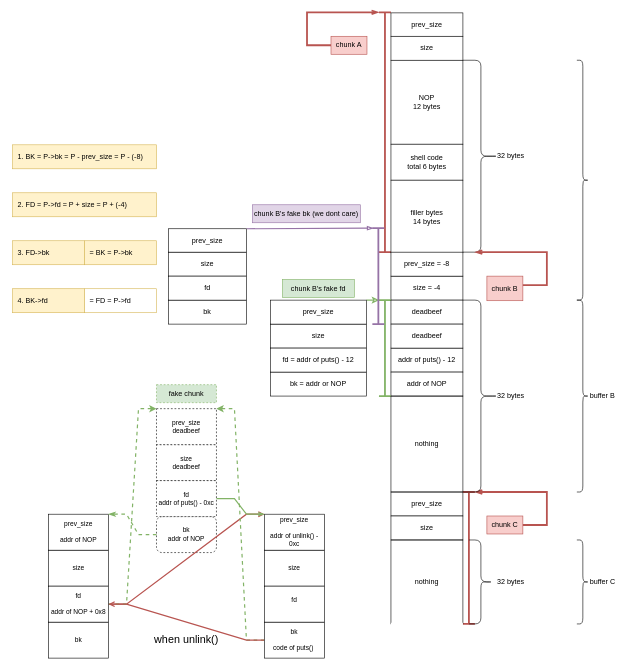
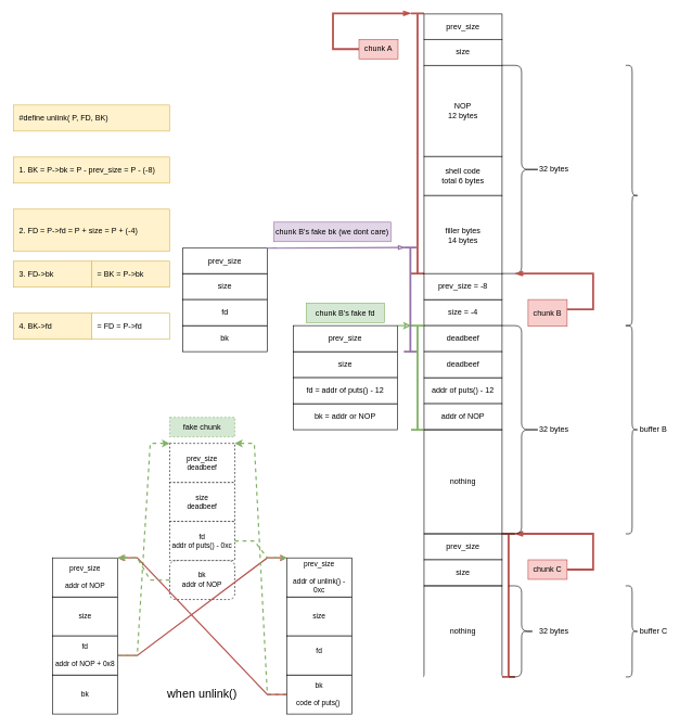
  <mxCell id="0" />
  <mxCell id="1" parent="0" />
  <mxCell id="2" value="bk = addr or NOP" style="rounded=0;whiteSpace=wrap;html=1;" parent="1" vertex="1"><mxGeometry x="450" y="620" width="160" height="40" as="geometry" /></mxCell>
  <mxCell id="3" value="size" style="rounded=0;whiteSpace=wrap;html=1;" parent="1" vertex="1"><mxGeometry x="450" y="540" width="160" height="40" as="geometry" /></mxCell>
  <mxCell id="4" value="fd = addr of puts() - 12" style="rounded=0;whiteSpace=wrap;html=1;" parent="1" vertex="1"><mxGeometry x="450" y="580" width="160" height="40" as="geometry" /></mxCell>
  <mxCell id="5" value="" style="shape=crossbar;whiteSpace=wrap;html=1;rounded=1;direction=south;strokeWidth=3;fillColor=#f8cecc;strokeColor=#b85450;" parent="1" vertex="1"><mxGeometry x="631" y="20" width="20" height="400" as="geometry" /></mxCell>
  <mxCell id="6" value="size = -4" style="rounded=0;whiteSpace=wrap;html=1;" parent="1" vertex="1"><mxGeometry x="651" y="460" width="120" height="40" as="geometry" /></mxCell>
  <mxCell id="7" value="addr&amp;nbsp;of puts() - 12" style="rounded=0;whiteSpace=wrap;html=1;" parent="1" vertex="1"><mxGeometry x="651" y="580" width="120" height="40" as="geometry" /></mxCell>
  <mxCell id="8" value="addr of NOP" style="rounded=0;whiteSpace=wrap;html=1;" parent="1" vertex="1"><mxGeometry x="651" y="620" width="120" height="40" as="geometry" /></mxCell>
  <mxCell id="9" value="prev_size" style="rounded=0;whiteSpace=wrap;html=1;" parent="1" vertex="1"><mxGeometry x="651" y="21" width="120" height="39" as="geometry" /></mxCell>
  <mxCell id="10" value="size" style="rounded=0;whiteSpace=wrap;html=1;" parent="1" vertex="1"><mxGeometry x="651" y="60" width="120" height="40" as="geometry" /></mxCell>
  <mxCell id="11" value="NOP&lt;br&gt;12 bytes" style="rounded=0;whiteSpace=wrap;html=1;" parent="1" vertex="1"><mxGeometry x="651" y="100" width="120" height="140" as="geometry" /></mxCell>
  <mxCell id="12" value="shell code&lt;br&gt;total 6 bytes" style="rounded=0;whiteSpace=wrap;html=1;" parent="1" vertex="1"><mxGeometry x="651" y="240" width="120" height="60" as="geometry" /></mxCell>
  <mxCell id="13" value="filler bytes&lt;br&gt;14 bytes" style="rounded=0;whiteSpace=wrap;html=1;" parent="1" vertex="1"><mxGeometry x="651" y="300" width="120" height="121" as="geometry" /></mxCell>
  <mxCell id="14" value="" style="shape=curlyBracket;whiteSpace=wrap;html=1;rounded=1;flipV=0;flipH=1;" parent="1" vertex="1"><mxGeometry x="771" y="100" width="60" height="320" as="geometry" /></mxCell>
  <mxCell id="15" value="32 bytes" style="text;html=1;strokeColor=none;fillColor=none;align=center;verticalAlign=middle;whiteSpace=wrap;rounded=0;" parent="1" vertex="1"><mxGeometry x="821" y="245" width="60" height="30" as="geometry" /></mxCell>
  <mxCell id="16" value="prev_size" style="rounded=0;whiteSpace=wrap;html=1;" parent="1" vertex="1"><mxGeometry x="651" y="820" width="120" height="40" as="geometry" /></mxCell>
  <mxCell id="17" value="size" style="rounded=0;whiteSpace=wrap;html=1;" parent="1" vertex="1"><mxGeometry x="651" y="860" width="120" height="40" as="geometry" /></mxCell>
  <mxCell id="18" value="&amp;nbsp; 1. BK = P-&amp;gt;bk&amp;nbsp;= P - prev_size = P - (-8)" style="rounded=0;whiteSpace=wrap;html=1;align=left;fillColor=#fff2cc;strokeColor=#d6b656;" parent="1" vertex="1"><mxGeometry x="20" y="241" width="240" height="40" as="geometry" /></mxCell>
  <mxCell id="19" value="chunk A" style="text;html=1;strokeColor=#b85450;fillColor=#f8cecc;align=center;verticalAlign=middle;whiteSpace=wrap;rounded=0;" parent="1" vertex="1"><mxGeometry x="551" y="60" width="60" height="30" as="geometry" /></mxCell>
  <mxCell id="20" value="prev_size = -8" style="rounded=0;whiteSpace=wrap;html=1;" parent="1" vertex="1"><mxGeometry x="651" y="420" width="120" height="40" as="geometry" /></mxCell>
  <mxCell id="21" value="&amp;nbsp; 4. BK-&amp;gt;fd" style="rounded=0;whiteSpace=wrap;html=1;align=left;fillColor=#fff2cc;strokeColor=#d6b656;" parent="1" vertex="1"><mxGeometry x="20" y="481" width="120" height="40" as="geometry" /></mxCell>
  <mxCell id="22" value="" style="shape=crossbar;whiteSpace=wrap;html=1;rounded=1;direction=south;strokeWidth=3;fillColor=#f8cecc;strokeColor=#b85450;" parent="1" vertex="1"><mxGeometry x="771" y="820" width="20" height="220" as="geometry" /></mxCell>
- <mxCell id="24" value="&amp;nbsp; 2. FD = P-&amp;gt;fd = P + size = P + (-4)" style="rounded=0;whiteSpace=wrap;html=1;align=left;fillColor=#fff2cc;strokeColor=#d6b656;" parent="1" vertex="1"><mxGeometry x="20" y="321" width="240" height="40" as="geometry" /></mxCell>
+ <mxCell id="23" value="&amp;nbsp; #define unlink( P, FD, BK)" style="rounded=0;whiteSpace=wrap;html=1;align=left;fillColor=#fff2cc;strokeColor=#d6b656;" parent="1" vertex="1"><mxGeometry x="20" y="161" width="240" height="40" as="geometry" /></mxCell>
+ <mxCell id="24" value="&amp;nbsp; 2. FD = P-&amp;gt;fd = P + size = P + (-4)" style="rounded=0;whiteSpace=wrap;html=1;align=left;fillColor=#fff2cc;strokeColor=#d6b656;" parent="1" vertex="1"><mxGeometry x="20" y="321" width="240" height="65" as="geometry" /></mxCell>
  <mxCell id="25" value="&amp;nbsp; 3. FD-&amp;gt;bk" style="rounded=0;whiteSpace=wrap;html=1;align=left;fillColor=#fff2cc;strokeColor=#d6b656;" parent="1" vertex="1"><mxGeometry x="20" y="401" width="120" height="40" as="geometry" /></mxCell>
  <mxCell id="26" style="edgeStyle=none;rounded=0;orthogonalLoop=1;jettySize=auto;html=1;exitX=1;exitY=0;exitDx=0;exitDy=0;entryX=0;entryY=1;entryDx=0;entryDy=0;entryPerimeter=0;fontSize=15;endArrow=classic;endFill=0;strokeColor=#82b366;strokeWidth=2;fillColor=#d5e8d4;" parent="1" source="27" target="34" edge="1"><mxGeometry relative="1" as="geometry" /></mxCell>
  <mxCell id="27" value="prev_size" style="rounded=0;whiteSpace=wrap;html=1;" parent="1" vertex="1"><mxGeometry x="450" y="500" width="160" height="40" as="geometry" /></mxCell>
  <mxCell id="28" value="&amp;nbsp; = FD = P-&amp;gt;fd" style="rounded=0;whiteSpace=wrap;html=1;align=left;fillColor=#ffffff;strokeColor=#d6b656;" parent="1" vertex="1"><mxGeometry x="140" y="481" width="120" height="40" as="geometry" /></mxCell>
  <mxCell id="29" style="edgeStyle=orthogonalEdgeStyle;rounded=0;orthogonalLoop=1;jettySize=auto;html=1;endArrow=openThin;endFill=0;strokeWidth=3;exitX=0;exitY=0.5;exitDx=0;exitDy=0;fillColor=#f8cecc;strokeColor=#b85450;" parent="1" source="19" edge="1"><mxGeometry relative="1" as="geometry"><mxPoint x="551" y="85" as="sourcePoint" /><mxPoint x="631" y="20" as="targetPoint" /><Array as="points"><mxPoint x="511" y="75" /><mxPoint x="511" y="20" /></Array></mxGeometry></mxCell>
  <mxCell id="30" value="chunk C" style="text;html=1;strokeColor=#b85450;fillColor=#f8cecc;align=center;verticalAlign=middle;whiteSpace=wrap;rounded=0;" parent="1" vertex="1"><mxGeometry x="811" y="860" width="60" height="30" as="geometry" /></mxCell>
  <mxCell id="31" value="chunk B" style="text;html=1;strokeColor=#b85450;fillColor=#f8cecc;align=center;verticalAlign=middle;whiteSpace=wrap;rounded=0;" parent="1" vertex="1"><mxGeometry x="811" y="460" width="60" height="41" as="geometry" /></mxCell>
  <mxCell id="32" style="edgeStyle=orthogonalEdgeStyle;rounded=0;orthogonalLoop=1;jettySize=auto;html=1;endArrow=openThin;endFill=0;strokeWidth=3;exitX=0;exitY=0.5;exitDx=0;exitDy=0;fillColor=#f8cecc;strokeColor=#b85450;" parent="1" edge="1"><mxGeometry relative="1" as="geometry"><mxPoint x="871" y="475" as="sourcePoint" /><mxPoint x="791" y="420" as="targetPoint" /><Array as="points"><mxPoint x="911" y="475" /><mxPoint x="911" y="420" /></Array></mxGeometry></mxCell>
  <mxCell id="33" style="edgeStyle=orthogonalEdgeStyle;rounded=0;orthogonalLoop=1;jettySize=auto;html=1;endArrow=openThin;endFill=0;strokeWidth=3;exitX=0;exitY=0.5;exitDx=0;exitDy=0;fillColor=#f8cecc;strokeColor=#b85450;" parent="1" edge="1"><mxGeometry relative="1" as="geometry"><mxPoint x="871" y="875" as="sourcePoint" /><mxPoint x="791" y="820" as="targetPoint" /><Array as="points"><mxPoint x="911" y="875" /><mxPoint x="911" y="820" /></Array></mxGeometry></mxCell>
  <mxCell id="34" value="" style="shape=crossbar;whiteSpace=wrap;html=1;rounded=1;direction=south;strokeWidth=3;fillColor=#d5e8d4;strokeColor=#82b366;" parent="1" vertex="1"><mxGeometry x="631" y="500" width="20" height="160" as="geometry" /></mxCell>
  <mxCell id="35" value="&amp;nbsp; = BK = P-&amp;gt;bk" style="rounded=0;whiteSpace=wrap;html=1;align=left;fillColor=#fff2cc;strokeColor=#d6b656;" parent="1" vertex="1"><mxGeometry x="140" y="401" width="120" height="40" as="geometry" /></mxCell>
  <mxCell id="36" value="" style="shape=curlyBracket;whiteSpace=wrap;html=1;rounded=1;flipH=1;strokeWidth=1;fillColor=none;" parent="1" vertex="1"><mxGeometry x="961" y="100" width="20" height="400" as="geometry" /></mxCell>
  <mxCell id="37" value="" style="shape=curlyBracket;whiteSpace=wrap;html=1;rounded=1;flipH=1;strokeWidth=1;fillColor=none;" parent="1" vertex="1"><mxGeometry x="961" y="500" width="20" height="320" as="geometry" /></mxCell>
  <mxCell id="38" value="nothing" style="rounded=0;whiteSpace=wrap;html=1;strokeWidth=1;fillColor=none;" parent="1" vertex="1"><mxGeometry x="651" y="660" width="120" height="160" as="geometry" /></mxCell>
  <mxCell id="39" value="nothing" style="rounded=0;whiteSpace=wrap;html=1;strokeWidth=1;fillColor=none;" parent="1" vertex="1"><mxGeometry x="651" y="900" width="120" height="140" as="geometry" /></mxCell>
  <mxCell id="40" value="" style="endArrow=none;html=1;rounded=0;strokeWidth=4;strokeColor=#FFFFFF;" parent="1" edge="1"><mxGeometry width="50" height="50" relative="1" as="geometry"><mxPoint x="651" y="1040" as="sourcePoint" /><mxPoint x="771" y="1040" as="targetPoint" /></mxGeometry></mxCell>
  <mxCell id="41" value="" style="shape=curlyBracket;whiteSpace=wrap;html=1;rounded=1;flipV=0;flipH=1;" parent="1" vertex="1"><mxGeometry x="771" y="500" width="60" height="320" as="geometry" /></mxCell>
  <mxCell id="42" value="32 bytes" style="text;html=1;strokeColor=none;fillColor=none;align=center;verticalAlign=middle;whiteSpace=wrap;rounded=0;" parent="1" vertex="1"><mxGeometry x="821" y="645" width="60" height="30" as="geometry" /></mxCell>
  <mxCell id="43" value="buffer B" style="text;html=1;strokeColor=none;fillColor=none;align=left;verticalAlign=middle;whiteSpace=wrap;rounded=0;" parent="1" vertex="1"><mxGeometry x="981" y="645" width="60" height="30" as="geometry" /></mxCell>
  <mxCell id="44" value="" style="shape=curlyBracket;whiteSpace=wrap;html=1;rounded=1;flipH=1;strokeWidth=1;fillColor=none;" parent="1" vertex="1"><mxGeometry x="961" y="900" width="20" height="140" as="geometry" /></mxCell>
  <mxCell id="45" value="buffer C" style="text;html=1;strokeColor=none;fillColor=none;align=left;verticalAlign=middle;whiteSpace=wrap;rounded=0;" parent="1" vertex="1"><mxGeometry x="981" y="955" width="60" height="30" as="geometry" /></mxCell>
  <mxCell id="46" value="" style="shape=curlyBracket;whiteSpace=wrap;html=1;rounded=1;flipV=0;flipH=1;" parent="1" vertex="1"><mxGeometry x="781" y="900" width="40" height="140" as="geometry" /></mxCell>
  <mxCell id="47" value="32 bytes" style="text;html=1;strokeColor=none;fillColor=none;align=center;verticalAlign=middle;whiteSpace=wrap;rounded=0;" parent="1" vertex="1"><mxGeometry x="821" y="955" width="60" height="30" as="geometry" /></mxCell>
  <mxCell id="48" value="bk&lt;br style=&quot;font-size: 11px&quot;&gt;addr of NOP" style="whiteSpace=wrap;html=1;dashed=1;fontSize=11;rounded=1;" parent="1" vertex="1"><mxGeometry x="260" y="861" width="100" height="60" as="geometry" /></mxCell>
  <mxCell id="49" value="size&lt;br style=&quot;font-size: 11px&quot;&gt;deadbeef" style="rounded=0;whiteSpace=wrap;html=1;dashed=1;fontSize=11;" parent="1" vertex="1"><mxGeometry x="260" y="741" width="100" height="60" as="geometry" /></mxCell>
  <mxCell id="50" value="fd&lt;br style=&quot;font-size: 11px&quot;&gt;addr of puts() - 0xc" style="rounded=0;whiteSpace=wrap;html=1;dashed=1;fontSize=11;" parent="1" vertex="1"><mxGeometry x="260" y="801" width="100" height="60" as="geometry" /></mxCell>
  <mxCell id="51" value="prev_size&lt;br style=&quot;font-size: 11px&quot;&gt;deadbeef" style="rounded=0;whiteSpace=wrap;html=1;dashed=1;fontSize=11;" parent="1" vertex="1"><mxGeometry x="260" y="681" width="100" height="60" as="geometry" /></mxCell>
  <mxCell id="52" value="fake chunk" style="text;html=1;strokeColor=#82b366;fillColor=#d5e8d4;align=center;verticalAlign=middle;whiteSpace=wrap;rounded=0;dashed=1;" parent="1" vertex="1"><mxGeometry x="260" y="641" width="100" height="30" as="geometry" /></mxCell>
  <mxCell id="53" value="bk" style="rounded=0;whiteSpace=wrap;html=1;fontSize=11;" parent="1" vertex="1"><mxGeometry x="80" y="1037" width="100" height="60" as="geometry" /></mxCell>
  <mxCell id="54" value="size" style="rounded=0;whiteSpace=wrap;html=1;fontSize=11;" parent="1" vertex="1"><mxGeometry x="80" y="917" width="100" height="60" as="geometry" /></mxCell>
  <mxCell id="55" style="edgeStyle=entityRelationEdgeStyle;rounded=0;orthogonalLoop=1;jettySize=auto;html=1;exitX=1;exitY=0.5;exitDx=0;exitDy=0;entryX=0;entryY=0;entryDx=0;entryDy=0;fillColor=#f8cecc;strokeColor=#b85450;strokeWidth=2;fontSize=11;endArrow=open;endFill=0;" parent="1" source="57" target="73" edge="1"><mxGeometry relative="1" as="geometry" /></mxCell>
  <mxCell id="56" style="edgeStyle=entityRelationEdgeStyle;rounded=0;orthogonalLoop=1;jettySize=auto;html=1;exitX=1;exitY=0.5;exitDx=0;exitDy=0;entryX=0;entryY=0;entryDx=0;entryDy=0;dashed=1;fillColor=#d5e8d4;strokeColor=#82b366;strokeWidth=2;" parent="1" source="57" target="51" edge="1"><mxGeometry relative="1" as="geometry" /></mxCell>
  <mxCell id="57" value="fd&lt;br style=&quot;font-size: 11px&quot;&gt;&lt;br style=&quot;font-size: 11px&quot;&gt;addr of NOP + 0x8" style="rounded=0;whiteSpace=wrap;html=1;fontSize=11;" parent="1" vertex="1"><mxGeometry x="80" y="977" width="100" height="60" as="geometry" /></mxCell>
  <mxCell id="58" value="deadbeef" style="rounded=0;whiteSpace=wrap;html=1;" parent="1" vertex="1"><mxGeometry x="651" y="500" width="120" height="40" as="geometry" /></mxCell>
  <mxCell id="59" value="deadbeef" style="rounded=0;whiteSpace=wrap;html=1;" parent="1" vertex="1"><mxGeometry x="651" y="540" width="120" height="40" as="geometry" /></mxCell>
  <mxCell id="60" value="" style="shape=crossbar;whiteSpace=wrap;html=1;rounded=1;direction=south;strokeWidth=3;fillColor=#e1d5e7;strokeColor=#9673a6;" parent="1" vertex="1"><mxGeometry x="620" y="380" width="20" height="160" as="geometry" /></mxCell>
  <mxCell id="61" value="chunk B's fake bk (we dont care)" style="text;html=1;strokeColor=#9673a6;fillColor=#e1d5e7;align=center;verticalAlign=middle;whiteSpace=wrap;rounded=0;" parent="1" vertex="1"><mxGeometry x="420" y="341" width="180" height="30" as="geometry" /></mxCell>
  <mxCell id="62" style="edgeStyle=none;rounded=0;orthogonalLoop=1;jettySize=auto;html=1;exitX=1;exitY=0;exitDx=0;exitDy=0;fontSize=15;endArrow=blockThin;endFill=0;strokeColor=#9673a6;strokeWidth=2;fillColor=#e1d5e7;entryX=0;entryY=1;entryDx=0;entryDy=0;entryPerimeter=0;" parent="1" source="66" edge="1"><mxGeometry relative="1" as="geometry"><mxPoint x="412" y="380" as="sourcePoint" /><mxPoint x="622" y="380" as="targetPoint" /></mxGeometry></mxCell>
  <mxCell id="63" value="bk" style="rounded=0;whiteSpace=wrap;html=1;" parent="1" vertex="1"><mxGeometry x="280" y="500" width="130" height="40" as="geometry" /></mxCell>
  <mxCell id="64" value="size" style="rounded=0;whiteSpace=wrap;html=1;" parent="1" vertex="1"><mxGeometry x="280" y="420" width="130" height="40" as="geometry" /></mxCell>
  <mxCell id="65" value="fd" style="rounded=0;whiteSpace=wrap;html=1;" parent="1" vertex="1"><mxGeometry x="280" y="460" width="130" height="40" as="geometry" /></mxCell>
  <mxCell id="66" value="prev_size" style="rounded=0;whiteSpace=wrap;html=1;" parent="1" vertex="1"><mxGeometry x="280" y="381" width="130" height="39" as="geometry" /></mxCell>
  <mxCell id="67" value="chunk B's fake fd" style="text;html=1;strokeColor=#82b366;fillColor=#d5e8d4;align=center;verticalAlign=middle;whiteSpace=wrap;rounded=0;" parent="1" vertex="1"><mxGeometry x="470" y="465.5" width="120" height="30" as="geometry" /></mxCell>
  <mxCell id="68" style="edgeStyle=entityRelationEdgeStyle;rounded=0;orthogonalLoop=1;jettySize=auto;html=1;exitX=0;exitY=0.5;exitDx=0;exitDy=0;entryX=1;entryY=0;entryDx=0;entryDy=0;dashed=1;fillColor=#d5e8d4;strokeColor=#82b366;strokeWidth=2;" parent="1" source="70" target="51" edge="1"><mxGeometry relative="1" as="geometry" /></mxCell>
- <mxCell id="69" style="edgeStyle=entityRelationEdgeStyle;rounded=0;orthogonalLoop=1;jettySize=auto;html=1;exitX=0;exitY=0.5;exitDx=0;exitDy=0;fillColor=#f8cecc;strokeColor=#b85450;strokeWidth=2;fontSize=11;endArrow=open;endFill=0;" parent="1" source="70" target="57" edge="1"><mxGeometry relative="1" as="geometry" /></mxCell>
+ <mxCell id="69" style="edgeStyle=entityRelationEdgeStyle;rounded=0;orthogonalLoop=1;jettySize=auto;html=1;exitX=0;exitY=0.5;exitDx=0;exitDy=0;entryX=1;entryY=0;entryDx=0;entryDy=0;fillColor=#f8cecc;strokeColor=#b85450;strokeWidth=2;fontSize=11;endArrow=open;endFill=0;" parent="1" source="70" target="74" edge="1"><mxGeometry relative="1" as="geometry" /></mxCell>
  <mxCell id="70" value="bk&lt;br&gt;&lt;br&gt;code of puts()&amp;nbsp;" style="rounded=0;whiteSpace=wrap;html=1;fontSize=11;" parent="1" vertex="1"><mxGeometry x="440" y="1037" width="100" height="60" as="geometry" /></mxCell>
  <mxCell id="71" value="size" style="rounded=0;whiteSpace=wrap;html=1;fontSize=11;" parent="1" vertex="1"><mxGeometry x="440" y="917" width="100" height="60" as="geometry" /></mxCell>
  <mxCell id="72" value="fd&lt;br style=&quot;font-size: 11px;&quot;&gt;&lt;br style=&quot;font-size: 11px;&quot;&gt;" style="rounded=0;whiteSpace=wrap;html=1;fontSize=11;" parent="1" vertex="1"><mxGeometry x="440" y="977" width="100" height="60" as="geometry" /></mxCell>
  <mxCell id="73" value="prev_size&lt;br style=&quot;font-size: 11px;&quot;&gt;&lt;br style=&quot;font-size: 11px;&quot;&gt;addr of unlink() - 0xc" style="rounded=0;whiteSpace=wrap;html=1;fontSize=11;" parent="1" vertex="1"><mxGeometry x="440" y="857" width="100" height="60" as="geometry" /></mxCell>
  <mxCell id="74" value="prev_size&lt;br style=&quot;font-size: 11px;&quot;&gt;&lt;br style=&quot;font-size: 11px;&quot;&gt;addr of NOP" style="rounded=0;whiteSpace=wrap;html=1;fontSize=11;" parent="1" vertex="1"><mxGeometry x="80" y="857" width="100" height="60" as="geometry" /></mxCell>
  <mxCell id="75" style="edgeStyle=entityRelationEdgeStyle;rounded=0;orthogonalLoop=1;jettySize=auto;html=1;exitX=0;exitY=0.5;exitDx=0;exitDy=0;entryX=1;entryY=0;entryDx=0;entryDy=0;fontSize=11;fillColor=#d5e8d4;strokeColor=#82b366;strokeWidth=2;dashed=1;endArrow=classicThin;endFill=1;" parent="1" source="48" target="74" edge="1"><mxGeometry relative="1" as="geometry" /></mxCell>
- <mxCell id="76" style="edgeStyle=entityRelationEdgeStyle;rounded=0;orthogonalLoop=1;jettySize=auto;html=1;exitX=1;exitY=0.5;exitDx=0;exitDy=0;entryX=0;entryY=0;entryDx=0;entryDy=0;dashed=0;fontSize=11;fillColor=#d5e8d4;strokeColor=#82b366;strokeWidth=2;endArrow=openThin;endFill=0;" parent="1" source="50" target="73" edge="1"><mxGeometry relative="1" as="geometry" /></mxCell>
+ <mxCell id="76" style="edgeStyle=entityRelationEdgeStyle;rounded=0;orthogonalLoop=1;jettySize=auto;html=1;exitX=1;exitY=0.5;exitDx=0;exitDy=0;entryX=0;entryY=0;entryDx=0;entryDy=0;dashed=1;fontSize=11;fillColor=#d5e8d4;strokeColor=#82b366;strokeWidth=2;endArrow=openThin;endFill=0;" parent="1" source="50" target="73" edge="1"><mxGeometry relative="1" as="geometry" /></mxCell>
  <mxCell id="77" value="when unlink()" style="text;html=1;strokeColor=none;fillColor=none;align=center;verticalAlign=middle;whiteSpace=wrap;rounded=0;dashed=1;fontSize=18;" parent="1" vertex="1"><mxGeometry x="245" y="1052" width="130" height="30" as="geometry" /></mxCell>
